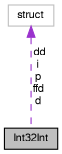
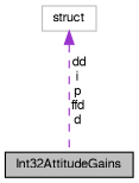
  digraph {
    node [fontname=FreeSans fontsize=10 shape=record style=filled]
-   n1 [color=black fillcolor=grey75 fontcolor=black height=0.2 label=Int32Int width=0.4]
+   n1 [color=black fillcolor=grey75 fontcolor=black height=0.2 label=Int32AttitudeGains width=0.4]
    n2 [color=grey75 fillcolor=white height=0.2 label=struct width=0.4]
    n2 -> n1 [color=darkorchid3 dir=back fontname=FreeSans fontsize=10 label=" dd\ni\np\nffd\nd" labelfontname=FreeSans labelfontsize=10 style=dashed]
  }
